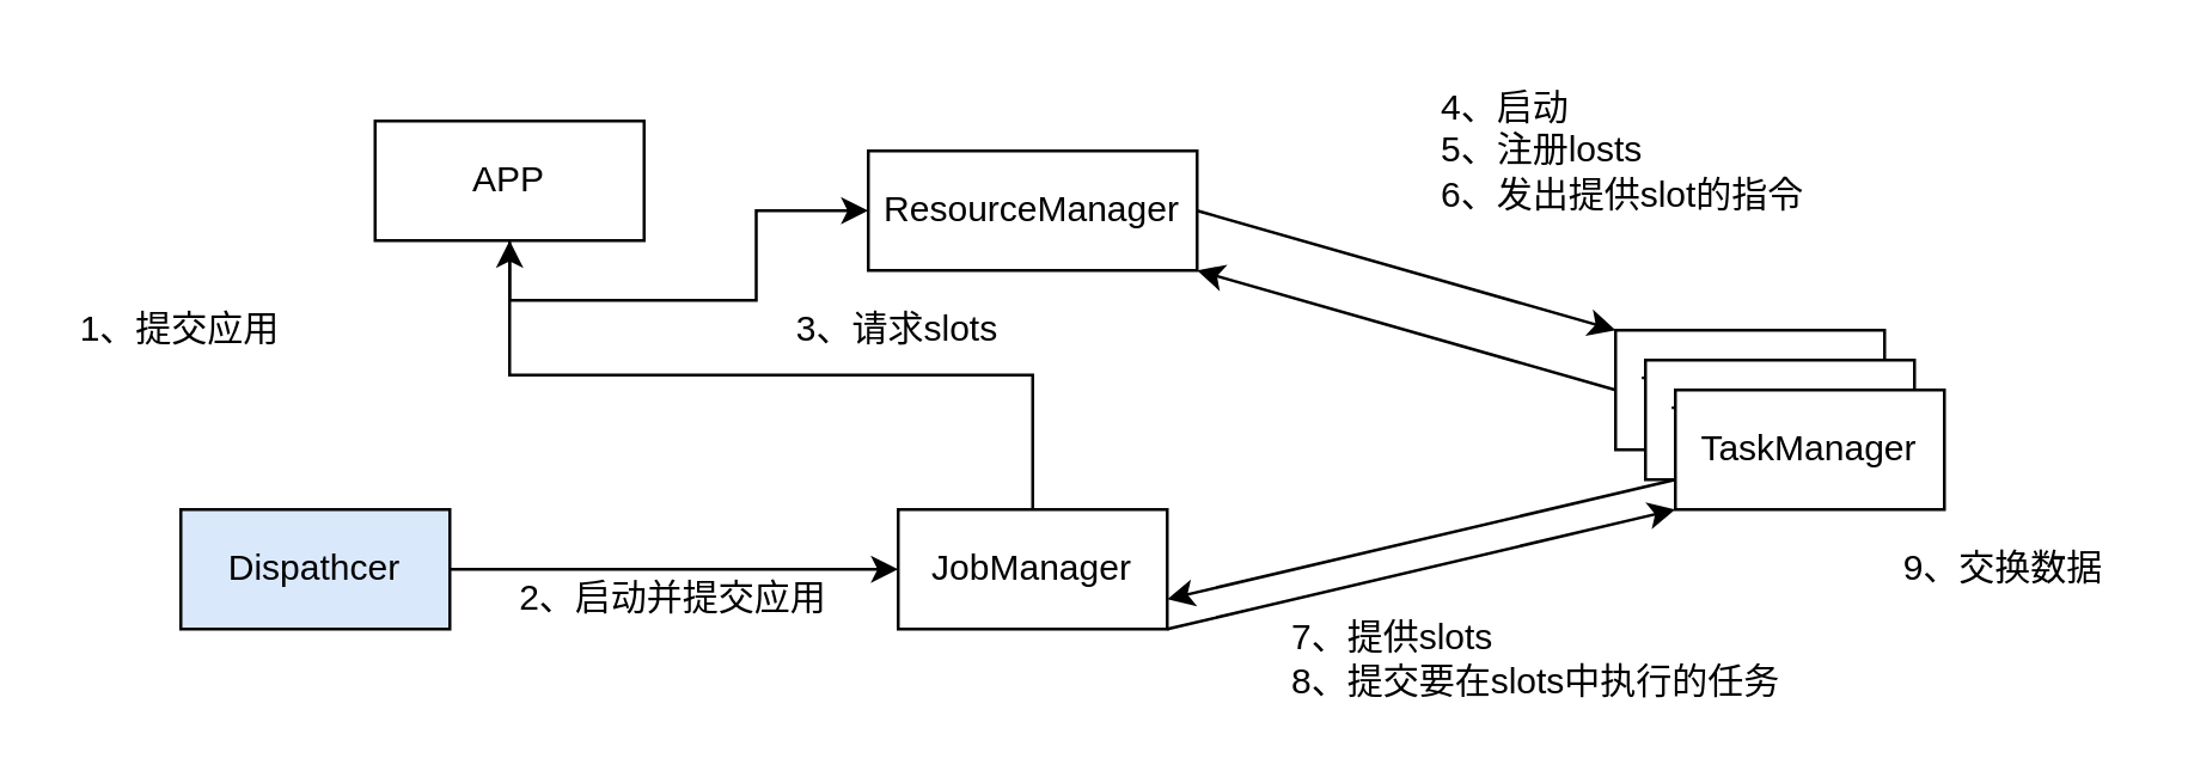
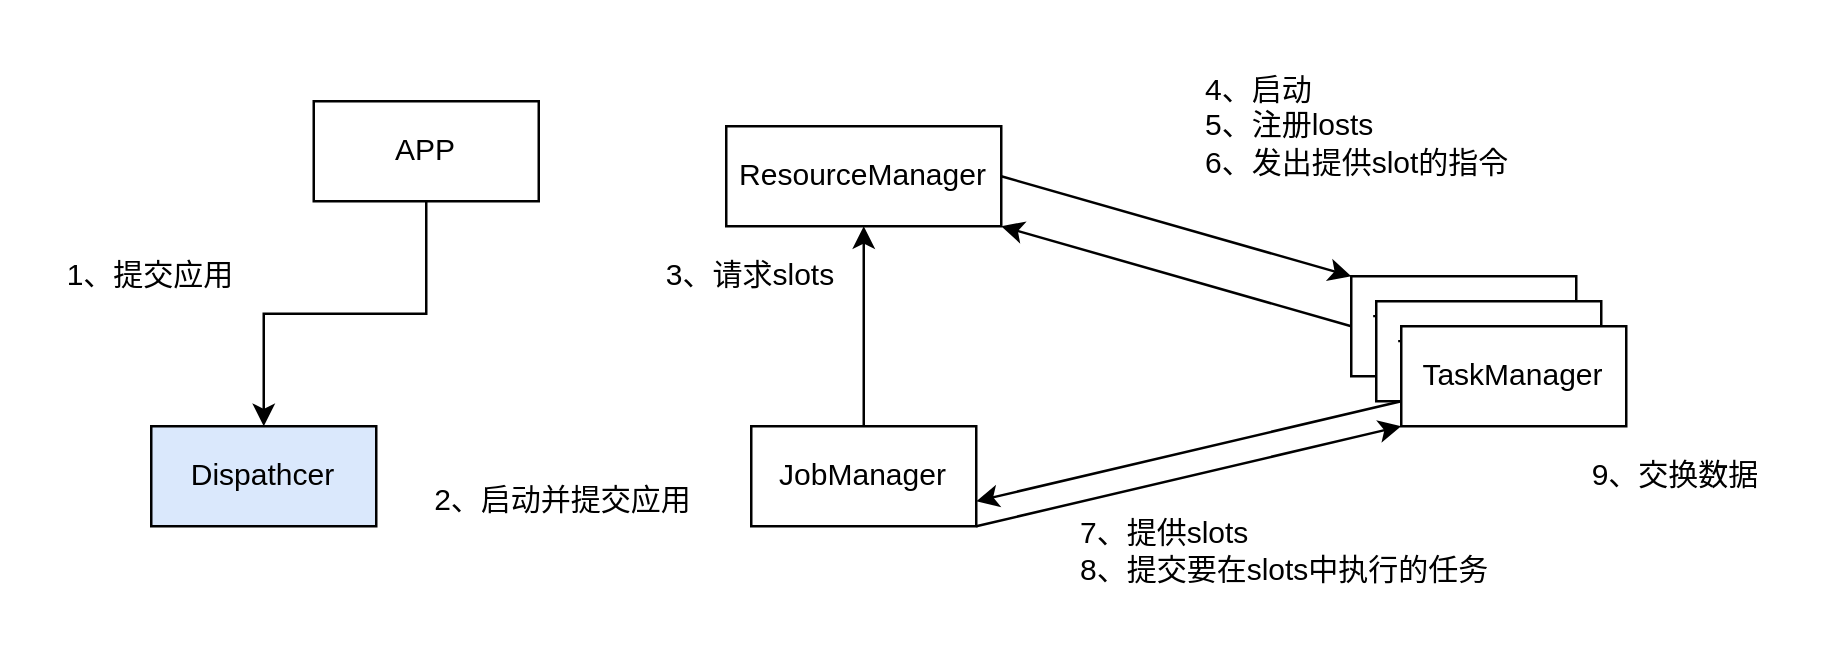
  <mxCell id="0" />
  <mxCell id="1" parent="0" />
- <mxCell id="2" style="edgeStyle=orthogonalEdgeStyle;rounded=0;orthogonalLoop=1;jettySize=auto;html=1;exitX=0.5;exitY=1;exitDx=0;exitDy=0;" parent="1" source="3" target="12" edge="1"><mxGeometry relative="1" as="geometry" /></mxCell>
+ <mxCell id="2" style="edgeStyle=orthogonalEdgeStyle;rounded=0;orthogonalLoop=1;jettySize=auto;html=1;exitX=0.5;exitY=1;exitDx=0;exitDy=0;entryX=0.5;entryY=0;entryDx=0;entryDy=0;" parent="1" source="3" target="5" edge="1"><mxGeometry relative="1" as="geometry" /></mxCell>
  <mxCell id="3" value="APP" style="rounded=0;whiteSpace=wrap;html=1;" parent="1" vertex="1"><mxGeometry x="125" y="40" width="90" height="40" as="geometry" /></mxCell>
- <mxCell id="4" style="edgeStyle=orthogonalEdgeStyle;rounded=0;orthogonalLoop=1;jettySize=auto;html=1;exitX=1;exitY=0.5;exitDx=0;exitDy=0;" parent="1" source="5" target="9" edge="1"><mxGeometry relative="1" as="geometry" /></mxCell>
  <mxCell id="5" value="Dispathcer" style="rounded=0;whiteSpace=wrap;html=1;fillColor=#dae8fc;" parent="1" vertex="1"><mxGeometry x="60" y="170" width="90" height="40" as="geometry" /></mxCell>
  <mxCell id="6" value="1、提交应用" style="text;html=1;strokeColor=none;fillColor=none;align=center;verticalAlign=middle;whiteSpace=wrap;rounded=0;" parent="1" vertex="1"><mxGeometry x="20" y="100" width="80" height="20" as="geometry" /></mxCell>
- <mxCell id="7" style="edgeStyle=orthogonalEdgeStyle;rounded=0;orthogonalLoop=1;jettySize=auto;html=1;exitX=0.5;exitY=0;exitDx=0;exitDy=0;" parent="1" source="9" target="3" edge="1"><mxGeometry relative="1" as="geometry" /></mxCell>
+ <mxCell id="7" style="edgeStyle=orthogonalEdgeStyle;rounded=0;orthogonalLoop=1;jettySize=auto;html=1;exitX=0.5;exitY=0;exitDx=0;exitDy=0;entryX=0.5;entryY=1;entryDx=0;entryDy=0;" parent="1" source="9" target="12" edge="1"><mxGeometry relative="1" as="geometry" /></mxCell>
  <mxCell id="8" style="edgeStyle=none;rounded=0;orthogonalLoop=1;jettySize=auto;html=1;exitX=1;exitY=1;exitDx=0;exitDy=0;entryX=0;entryY=1;entryDx=0;entryDy=0;" parent="1" source="9" target="18" edge="1"><mxGeometry relative="1" as="geometry" /></mxCell>
  <mxCell id="9" value="JobManager" style="rounded=0;whiteSpace=wrap;html=1;" parent="1" vertex="1"><mxGeometry x="300" y="170" width="90" height="40" as="geometry" /></mxCell>
  <mxCell id="10" value="2、启动并提交应用" style="text;html=1;strokeColor=none;fillColor=none;align=center;verticalAlign=middle;whiteSpace=wrap;rounded=0;" parent="1" vertex="1"><mxGeometry x="170" y="190" width="110" height="20" as="geometry" /></mxCell>
  <mxCell id="11" style="rounded=0;orthogonalLoop=1;jettySize=auto;html=1;exitX=1;exitY=0.5;exitDx=0;exitDy=0;entryX=0;entryY=0;entryDx=0;entryDy=0;" parent="1" source="12" target="15" edge="1"><mxGeometry relative="1" as="geometry" /></mxCell>
  <mxCell id="12" value="ResourceManager" style="rounded=0;whiteSpace=wrap;html=1;" parent="1" vertex="1"><mxGeometry x="290" y="50" width="110" height="40" as="geometry" /></mxCell>
  <mxCell id="13" value="3、请求slots" style="text;html=1;strokeColor=none;fillColor=none;align=center;verticalAlign=middle;whiteSpace=wrap;rounded=0;" parent="1" vertex="1"><mxGeometry x="260" y="100" width="80" height="20" as="geometry" /></mxCell>
  <mxCell id="14" style="edgeStyle=none;rounded=0;orthogonalLoop=1;jettySize=auto;html=1;exitX=0;exitY=0.5;exitDx=0;exitDy=0;entryX=1;entryY=1;entryDx=0;entryDy=0;" parent="1" source="15" target="12" edge="1"><mxGeometry relative="1" as="geometry" /></mxCell>
  <mxCell id="15" value="TaskManager" style="rounded=0;whiteSpace=wrap;html=1;" parent="1" vertex="1"><mxGeometry x="540" y="110" width="90" height="40" as="geometry" /></mxCell>
  <mxCell id="16" value="TaskManager" style="rounded=0;whiteSpace=wrap;html=1;" parent="1" vertex="1"><mxGeometry x="550" y="120" width="90" height="40" as="geometry" /></mxCell>
  <mxCell id="17" style="edgeStyle=none;rounded=0;orthogonalLoop=1;jettySize=auto;html=1;exitX=0;exitY=0.75;exitDx=0;exitDy=0;entryX=1;entryY=0.75;entryDx=0;entryDy=0;" parent="1" source="18" target="9" edge="1"><mxGeometry relative="1" as="geometry" /></mxCell>
  <mxCell id="18" value="TaskManager" style="rounded=0;whiteSpace=wrap;html=1;" parent="1" vertex="1"><mxGeometry x="560" y="130" width="90" height="40" as="geometry" /></mxCell>
  <mxCell id="19" value="4、启动&lt;br&gt;&lt;div&gt;&lt;span&gt;5、注册losts&lt;/span&gt;&lt;/div&gt;&lt;div&gt;&lt;span&gt;6、发出提供slot的指令&lt;/span&gt;&lt;/div&gt;" style="text;html=1;strokeColor=none;fillColor=none;align=left;verticalAlign=middle;whiteSpace=wrap;rounded=0;" parent="1" vertex="1"><mxGeometry x="480" y="20" width="140" height="60" as="geometry" /></mxCell>
  <mxCell id="20" value="7、提供slots&lt;br&gt;8、提交要在slots中执行的任务" style="text;html=1;strokeColor=none;fillColor=none;align=left;verticalAlign=middle;whiteSpace=wrap;rounded=0;" parent="1" vertex="1"><mxGeometry x="430" y="200" width="170" height="40" as="geometry" /></mxCell>
  <mxCell id="21" value="9、交换数据" style="text;html=1;strokeColor=none;fillColor=none;align=center;verticalAlign=middle;whiteSpace=wrap;rounded=0;" parent="1" vertex="1"><mxGeometry x="630" y="180" width="80" height="20" as="geometry" /></mxCell>
